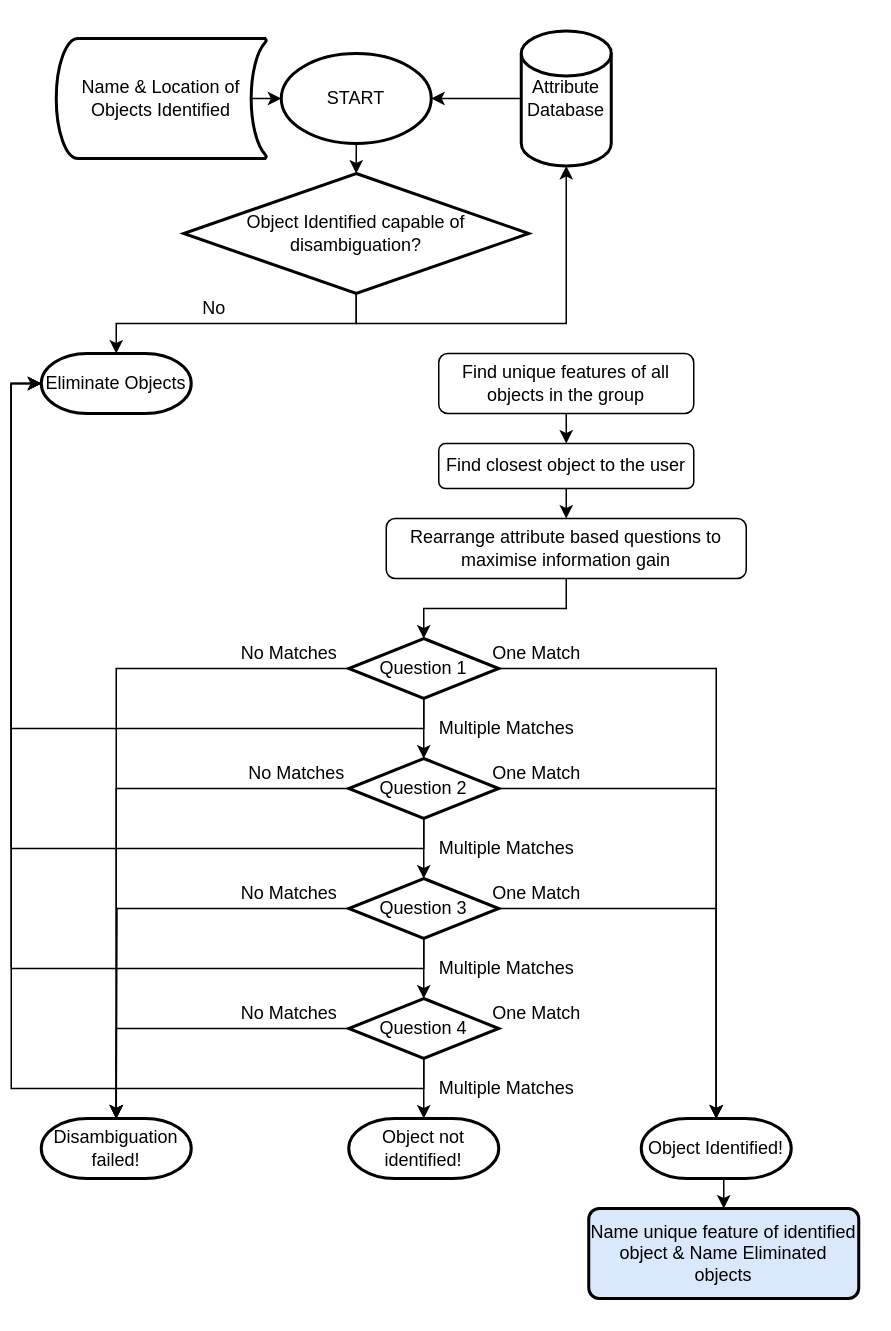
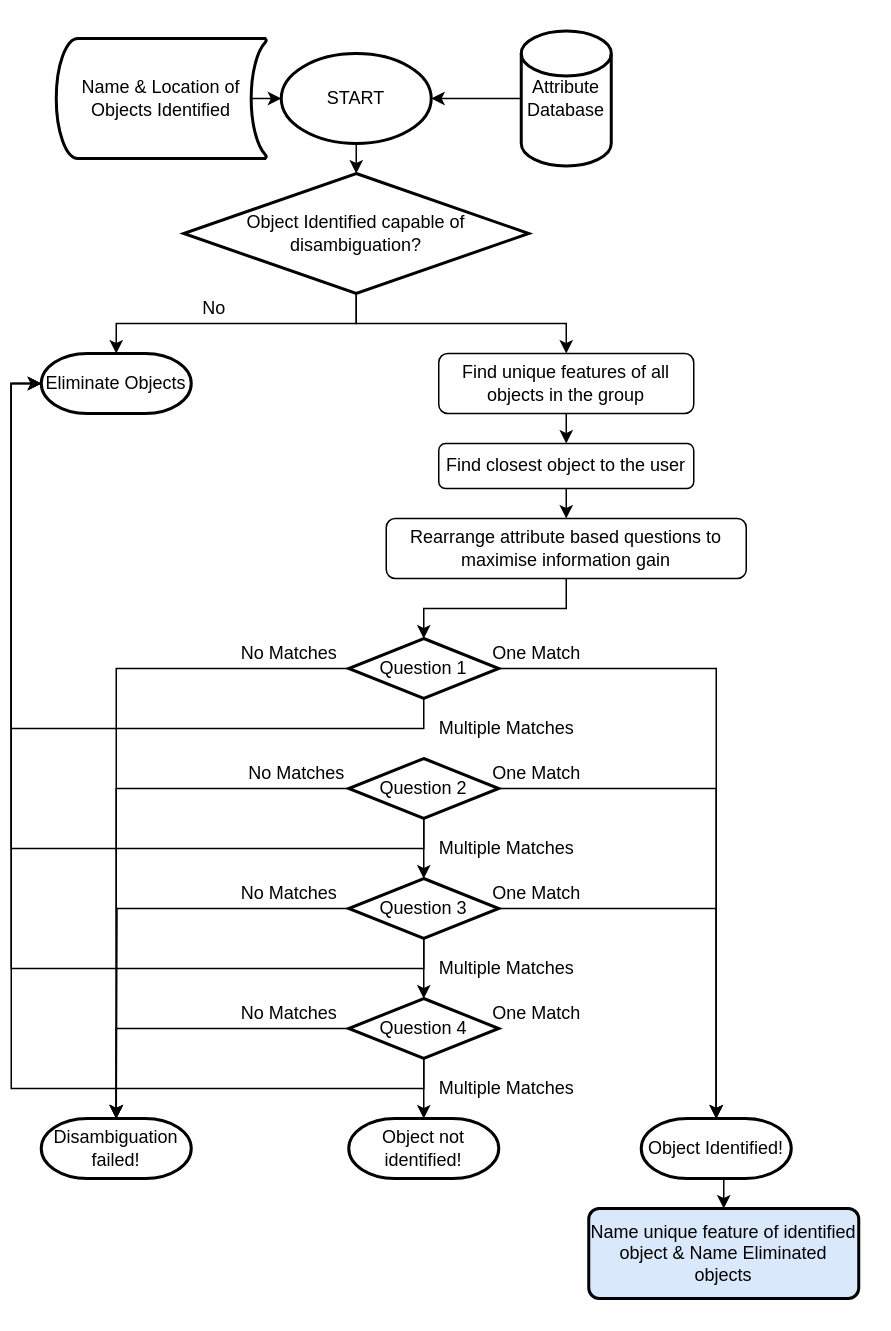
  <mxCell id="0" />
  <mxCell id="1" parent="0" />
  <mxCell id="2" style="edgeStyle=orthogonalEdgeStyle;rounded=0;orthogonalLoop=1;jettySize=auto;html=1;exitX=0.5;exitY=1;exitDx=0;exitDy=0;exitPerimeter=0;entryX=0.5;entryY=0;entryDx=0;entryDy=0;entryPerimeter=0;" edge="1" parent="1" source="3" target="9"><mxGeometry relative="1" as="geometry" /></mxCell>
  <mxCell id="3" value="START" style="strokeWidth=2;html=1;shape=mxgraph.flowchart.start_1;whiteSpace=wrap;" vertex="1" parent="1"><mxGeometry x="180" y="35" width="100" height="60" as="geometry" /></mxCell>
  <mxCell id="4" value="Name &amp;amp; Location of Objects Identified" style="strokeWidth=2;html=1;shape=mxgraph.flowchart.stored_data;whiteSpace=wrap;" vertex="1" parent="1"><mxGeometry x="30" y="25" width="140" height="80" as="geometry" /></mxCell>
  <mxCell id="5" value="" style="endArrow=classic;html=1;exitX=0.93;exitY=0.5;exitDx=0;exitDy=0;exitPerimeter=0;" edge="1" parent="1" source="4" target="3"><mxGeometry width="50" height="50" relative="1" as="geometry"><mxPoint x="190" y="205" as="sourcePoint" /><mxPoint x="240" y="155" as="targetPoint" /></mxGeometry></mxCell>
  <mxCell id="6" value="" style="endArrow=classic;html=1;entryX=1;entryY=0.5;entryDx=0;entryDy=0;entryPerimeter=0;" edge="1" parent="1" source="12" target="3"><mxGeometry width="50" height="50" relative="1" as="geometry"><mxPoint x="320" y="65" as="sourcePoint" /><mxPoint x="240" y="155" as="targetPoint" /></mxGeometry></mxCell>
  <mxCell id="7" style="edgeStyle=orthogonalEdgeStyle;rounded=0;orthogonalLoop=1;jettySize=auto;html=1;exitX=0.5;exitY=1;exitDx=0;exitDy=0;exitPerimeter=0;entryX=0.5;entryY=0;entryDx=0;entryDy=0;entryPerimeter=0;" edge="1" parent="1" source="9" target="10"><mxGeometry relative="1" as="geometry"><mxPoint x="230" y="210" as="targetPoint" /></mxGeometry></mxCell>
- <mxCell id="8" style="edgeStyle=orthogonalEdgeStyle;rounded=0;orthogonalLoop=1;jettySize=auto;html=1;exitX=0.5;exitY=1;exitDx=0;exitDy=0;exitPerimeter=0;" edge="1" parent="1" source="9" target="12"><mxGeometry relative="1" as="geometry" /></mxCell>
+ <mxCell id="8" style="edgeStyle=orthogonalEdgeStyle;rounded=0;orthogonalLoop=1;jettySize=auto;html=1;exitX=0.5;exitY=1;exitDx=0;exitDy=0;exitPerimeter=0;entryX=0.5;entryY=0;entryDx=0;entryDy=0;" edge="1" parent="1" source="9" target="14"><mxGeometry relative="1" as="geometry" /></mxCell>
  <mxCell id="9" value="Object Identified capable of disambiguation?" style="strokeWidth=2;html=1;shape=mxgraph.flowchart.decision;whiteSpace=wrap;" vertex="1" parent="1"><mxGeometry x="115" y="115" width="230" height="80" as="geometry" /></mxCell>
  <mxCell id="10" value="Eliminate Objects" style="strokeWidth=2;html=1;shape=mxgraph.flowchart.terminator;whiteSpace=wrap;" vertex="1" parent="1"><mxGeometry x="20" y="235" width="100" height="40" as="geometry" /></mxCell>
  <mxCell id="11" value="No" style="text;html=1;align=center;verticalAlign=middle;resizable=0;points=[];autosize=1;strokeColor=none;" vertex="1" parent="1"><mxGeometry x="120" y="195" width="30" height="20" as="geometry" /></mxCell>
  <mxCell id="12" value="Attribute Database" style="strokeWidth=2;html=1;shape=mxgraph.flowchart.database;whiteSpace=wrap;" vertex="1" parent="1"><mxGeometry x="340" y="20" width="60" height="90" as="geometry" /></mxCell>
  <mxCell id="13" style="edgeStyle=orthogonalEdgeStyle;rounded=0;orthogonalLoop=1;jettySize=auto;html=1;exitX=0.5;exitY=1;exitDx=0;exitDy=0;entryX=0.5;entryY=0;entryDx=0;entryDy=0;" edge="1" parent="1" source="14" target="16"><mxGeometry relative="1" as="geometry" /></mxCell>
  <mxCell id="14" value="Find unique features of all objects in the group" style="rounded=1;whiteSpace=wrap;html=1;" vertex="1" parent="1"><mxGeometry x="285" y="235" width="170" height="40" as="geometry" /></mxCell>
  <mxCell id="15" style="edgeStyle=orthogonalEdgeStyle;rounded=0;orthogonalLoop=1;jettySize=auto;html=1;exitX=0.5;exitY=1;exitDx=0;exitDy=0;entryX=0.5;entryY=0;entryDx=0;entryDy=0;" edge="1" parent="1" source="16" target="18"><mxGeometry relative="1" as="geometry" /></mxCell>
  <mxCell id="16" value="Find closest object to the user" style="rounded=1;whiteSpace=wrap;html=1;" vertex="1" parent="1"><mxGeometry x="285" y="295" width="170" height="30" as="geometry" /></mxCell>
  <mxCell id="17" style="edgeStyle=orthogonalEdgeStyle;rounded=0;orthogonalLoop=1;jettySize=auto;html=1;exitX=0.5;exitY=1;exitDx=0;exitDy=0;entryX=0.5;entryY=0;entryDx=0;entryDy=0;entryPerimeter=0;" edge="1" parent="1" source="18" target="23"><mxGeometry relative="1" as="geometry" /></mxCell>
  <mxCell id="18" value="Rearrange attribute based questions to maximise information gain" style="rounded=1;whiteSpace=wrap;html=1;" vertex="1" parent="1"><mxGeometry x="250" y="345" width="240" height="40" as="geometry" /></mxCell>
  <mxCell id="19" style="edgeStyle=orthogonalEdgeStyle;rounded=0;orthogonalLoop=1;jettySize=auto;html=1;exitX=1;exitY=0.5;exitDx=0;exitDy=0;exitPerimeter=0;entryX=0.5;entryY=0;entryDx=0;entryDy=0;entryPerimeter=0;" edge="1" parent="1" source="23" target="53"><mxGeometry relative="1" as="geometry"><mxPoint x="385" y="445" as="targetPoint" /></mxGeometry></mxCell>
  <mxCell id="20" style="edgeStyle=orthogonalEdgeStyle;rounded=0;orthogonalLoop=1;jettySize=auto;html=1;exitX=0;exitY=0.5;exitDx=0;exitDy=0;exitPerimeter=0;entryX=0.5;entryY=0;entryDx=0;entryDy=0;entryPerimeter=0;" edge="1" parent="1" source="23" target="24"><mxGeometry relative="1" as="geometry" /></mxCell>
- <mxCell id="21" style="edgeStyle=orthogonalEdgeStyle;rounded=0;orthogonalLoop=1;jettySize=auto;html=1;exitX=0.5;exitY=1;exitDx=0;exitDy=0;exitPerimeter=0;entryX=0.5;entryY=0;entryDx=0;entryDy=0;entryPerimeter=0;" edge="1" parent="1" source="23" target="32"><mxGeometry relative="1" as="geometry"><mxPoint x="275" y="505" as="targetPoint" /></mxGeometry></mxCell>
  <mxCell id="22" style="edgeStyle=orthogonalEdgeStyle;rounded=0;orthogonalLoop=1;jettySize=auto;html=1;exitX=0.5;exitY=1;exitDx=0;exitDy=0;exitPerimeter=0;entryX=0;entryY=0.5;entryDx=0;entryDy=0;entryPerimeter=0;" edge="1" parent="1" source="23" target="10"><mxGeometry relative="1" as="geometry" /></mxCell>
  <mxCell id="23" value="Question 1" style="strokeWidth=2;html=1;shape=mxgraph.flowchart.decision;whiteSpace=wrap;" vertex="1" parent="1"><mxGeometry x="225" y="425" width="100" height="40" as="geometry" /></mxCell>
  <mxCell id="24" value="Disambiguation failed!" style="strokeWidth=2;html=1;shape=mxgraph.flowchart.terminator;whiteSpace=wrap;" vertex="1" parent="1"><mxGeometry x="20" y="745" width="100" height="40" as="geometry" /></mxCell>
  <mxCell id="25" value="No Matches" style="text;html=1;align=center;verticalAlign=middle;resizable=0;points=[];autosize=1;strokeColor=none;" vertex="1" parent="1"><mxGeometry x="145" y="425" width="80" height="20" as="geometry" /></mxCell>
  <mxCell id="26" value="One Match" style="text;html=1;align=center;verticalAlign=middle;resizable=0;points=[];autosize=1;strokeColor=none;" vertex="1" parent="1"><mxGeometry x="315" y="425" width="70" height="20" as="geometry" /></mxCell>
  <mxCell id="27" value="Multiple Matches" style="text;html=1;align=center;verticalAlign=middle;resizable=0;points=[];autosize=1;strokeColor=none;" vertex="1" parent="1"><mxGeometry x="275" y="475" width="110" height="20" as="geometry" /></mxCell>
  <mxCell id="28" style="edgeStyle=orthogonalEdgeStyle;rounded=0;orthogonalLoop=1;jettySize=auto;html=1;exitX=1;exitY=0.5;exitDx=0;exitDy=0;exitPerimeter=0;entryX=0.5;entryY=0;entryDx=0;entryDy=0;entryPerimeter=0;" edge="1" parent="1" source="32" target="53"><mxGeometry relative="1" as="geometry"><mxPoint x="385" y="525" as="targetPoint" /></mxGeometry></mxCell>
  <mxCell id="29" style="edgeStyle=orthogonalEdgeStyle;rounded=0;orthogonalLoop=1;jettySize=auto;html=1;exitX=0;exitY=0.5;exitDx=0;exitDy=0;exitPerimeter=0;entryX=0.5;entryY=0;entryDx=0;entryDy=0;entryPerimeter=0;" edge="1" parent="1" source="32" target="24"><mxGeometry relative="1" as="geometry"><mxPoint x="70" y="525" as="targetPoint" /></mxGeometry></mxCell>
  <mxCell id="30" style="edgeStyle=orthogonalEdgeStyle;rounded=0;orthogonalLoop=1;jettySize=auto;html=1;exitX=0.5;exitY=1;exitDx=0;exitDy=0;exitPerimeter=0;entryX=0.5;entryY=0;entryDx=0;entryDy=0;entryPerimeter=0;" edge="1" parent="1" source="32" target="40"><mxGeometry relative="1" as="geometry"><mxPoint x="275" y="585" as="targetPoint" /></mxGeometry></mxCell>
  <mxCell id="31" style="edgeStyle=orthogonalEdgeStyle;rounded=0;orthogonalLoop=1;jettySize=auto;html=1;exitX=0.5;exitY=1;exitDx=0;exitDy=0;exitPerimeter=0;entryX=0;entryY=0.5;entryDx=0;entryDy=0;entryPerimeter=0;endArrow=none;" edge="1" parent="1" source="32" target="10"><mxGeometry relative="1" as="geometry"><mxPoint x="0" y="365" as="targetPoint" /></mxGeometry></mxCell>
  <mxCell id="32" value="Question 2" style="strokeWidth=2;html=1;shape=mxgraph.flowchart.decision;whiteSpace=wrap;" vertex="1" parent="1"><mxGeometry x="225" y="505" width="100" height="40" as="geometry" /></mxCell>
  <mxCell id="33" value="No Matches" style="text;html=1;align=center;verticalAlign=middle;resizable=0;points=[];autosize=1;strokeColor=none;" vertex="1" parent="1"><mxGeometry x="150" y="505" width="80" height="20" as="geometry" /></mxCell>
  <mxCell id="34" value="One Match" style="text;html=1;align=center;verticalAlign=middle;resizable=0;points=[];autosize=1;strokeColor=none;" vertex="1" parent="1"><mxGeometry x="315" y="505" width="70" height="20" as="geometry" /></mxCell>
  <mxCell id="35" value="Multiple Matches" style="text;html=1;align=center;verticalAlign=middle;resizable=0;points=[];autosize=1;strokeColor=none;" vertex="1" parent="1"><mxGeometry x="275" y="555" width="110" height="20" as="geometry" /></mxCell>
  <mxCell id="36" style="edgeStyle=orthogonalEdgeStyle;rounded=0;orthogonalLoop=1;jettySize=auto;html=1;exitX=1;exitY=0.5;exitDx=0;exitDy=0;exitPerimeter=0;entryX=0.5;entryY=0;entryDx=0;entryDy=0;entryPerimeter=0;" edge="1" parent="1" source="40" target="53"><mxGeometry relative="1" as="geometry"><mxPoint x="385" y="605" as="targetPoint" /></mxGeometry></mxCell>
  <mxCell id="37" style="edgeStyle=orthogonalEdgeStyle;rounded=0;orthogonalLoop=1;jettySize=auto;html=1;exitX=0;exitY=0.5;exitDx=0;exitDy=0;exitPerimeter=0;" edge="1" parent="1" source="40"><mxGeometry relative="1" as="geometry"><mxPoint x="70" y="745" as="targetPoint" /></mxGeometry></mxCell>
  <mxCell id="38" style="edgeStyle=orthogonalEdgeStyle;rounded=0;orthogonalLoop=1;jettySize=auto;html=1;exitX=0.5;exitY=1;exitDx=0;exitDy=0;exitPerimeter=0;entryX=0.5;entryY=0;entryDx=0;entryDy=0;entryPerimeter=0;" edge="1" parent="1" source="40" target="47"><mxGeometry relative="1" as="geometry"><mxPoint x="275" y="665" as="targetPoint" /></mxGeometry></mxCell>
  <mxCell id="39" style="edgeStyle=orthogonalEdgeStyle;rounded=0;orthogonalLoop=1;jettySize=auto;html=1;exitX=0.5;exitY=1;exitDx=0;exitDy=0;exitPerimeter=0;entryX=0;entryY=0.5;entryDx=0;entryDy=0;entryPerimeter=0;" edge="1" parent="1" source="40" target="10"><mxGeometry relative="1" as="geometry" /></mxCell>
  <mxCell id="40" value="Question 3" style="strokeWidth=2;html=1;shape=mxgraph.flowchart.decision;whiteSpace=wrap;" vertex="1" parent="1"><mxGeometry x="225" y="585" width="100" height="40" as="geometry" /></mxCell>
  <mxCell id="41" value="No Matches" style="text;html=1;align=center;verticalAlign=middle;resizable=0;points=[];autosize=1;strokeColor=none;" vertex="1" parent="1"><mxGeometry x="145" y="585" width="80" height="20" as="geometry" /></mxCell>
  <mxCell id="42" value="One Match" style="text;html=1;align=center;verticalAlign=middle;resizable=0;points=[];autosize=1;strokeColor=none;" vertex="1" parent="1"><mxGeometry x="315" y="585" width="70" height="20" as="geometry" /></mxCell>
  <mxCell id="43" value="Multiple Matches" style="text;html=1;align=center;verticalAlign=middle;resizable=0;points=[];autosize=1;strokeColor=none;" vertex="1" parent="1"><mxGeometry x="275" y="635" width="110" height="20" as="geometry" /></mxCell>
  <mxCell id="44" style="edgeStyle=orthogonalEdgeStyle;rounded=0;orthogonalLoop=1;jettySize=auto;html=1;exitX=0;exitY=0.5;exitDx=0;exitDy=0;exitPerimeter=0;entryX=0.5;entryY=0;entryDx=0;entryDy=0;entryPerimeter=0;" edge="1" parent="1" source="47" target="24"><mxGeometry relative="1" as="geometry"><mxPoint x="145" y="685" as="targetPoint" /></mxGeometry></mxCell>
  <mxCell id="45" style="edgeStyle=orthogonalEdgeStyle;rounded=0;orthogonalLoop=1;jettySize=auto;html=1;exitX=0.5;exitY=1;exitDx=0;exitDy=0;exitPerimeter=0;entryX=0.5;entryY=0;entryDx=0;entryDy=0;entryPerimeter=0;" edge="1" parent="1" source="47" target="51"><mxGeometry relative="1" as="geometry"><mxPoint x="275" y="735" as="targetPoint" /></mxGeometry></mxCell>
  <mxCell id="46" style="edgeStyle=orthogonalEdgeStyle;rounded=0;orthogonalLoop=1;jettySize=auto;html=1;exitX=0.5;exitY=1;exitDx=0;exitDy=0;exitPerimeter=0;entryX=0;entryY=0.5;entryDx=0;entryDy=0;entryPerimeter=0;" edge="1" parent="1" source="47" target="10"><mxGeometry relative="1" as="geometry" /></mxCell>
  <mxCell id="47" value="Question 4" style="strokeWidth=2;html=1;shape=mxgraph.flowchart.decision;whiteSpace=wrap;" vertex="1" parent="1"><mxGeometry x="225" y="665" width="100" height="40" as="geometry" /></mxCell>
  <mxCell id="48" value="No Matches" style="text;html=1;align=center;verticalAlign=middle;resizable=0;points=[];autosize=1;strokeColor=none;" vertex="1" parent="1"><mxGeometry x="145" y="665" width="80" height="20" as="geometry" /></mxCell>
  <mxCell id="49" value="One Match" style="text;html=1;align=center;verticalAlign=middle;resizable=0;points=[];autosize=1;strokeColor=none;" vertex="1" parent="1"><mxGeometry x="315" y="665" width="70" height="20" as="geometry" /></mxCell>
  <mxCell id="50" value="Multiple Matches" style="text;html=1;align=center;verticalAlign=middle;resizable=0;points=[];autosize=1;strokeColor=none;" vertex="1" parent="1"><mxGeometry x="275" y="715" width="110" height="20" as="geometry" /></mxCell>
  <mxCell id="51" value="Object not identified!" style="strokeWidth=2;html=1;shape=mxgraph.flowchart.terminator;whiteSpace=wrap;" vertex="1" parent="1"><mxGeometry x="225" y="745" width="100" height="40" as="geometry" /></mxCell>
  <mxCell id="52" style="edgeStyle=orthogonalEdgeStyle;rounded=0;orthogonalLoop=1;jettySize=auto;html=1;exitX=0.5;exitY=1;exitDx=0;exitDy=0;exitPerimeter=0;entryX=0.5;entryY=0;entryDx=0;entryDy=0;" edge="1" parent="1" source="53" target="54"><mxGeometry relative="1" as="geometry" /></mxCell>
  <mxCell id="53" value="Object Identified!" style="strokeWidth=2;html=1;shape=mxgraph.flowchart.terminator;whiteSpace=wrap;" vertex="1" parent="1"><mxGeometry x="420" y="745" width="100" height="40" as="geometry" /></mxCell>
  <mxCell id="54" value="Name unique feature of identified object &amp;amp; Name Eliminated objects" style="rounded=1;whiteSpace=wrap;html=1;absoluteArcSize=1;arcSize=14;strokeWidth=2;fillColor=#dae8fc;" vertex="1" parent="1"><mxGeometry x="385" y="805" width="180" height="60" as="geometry" /></mxCell>
